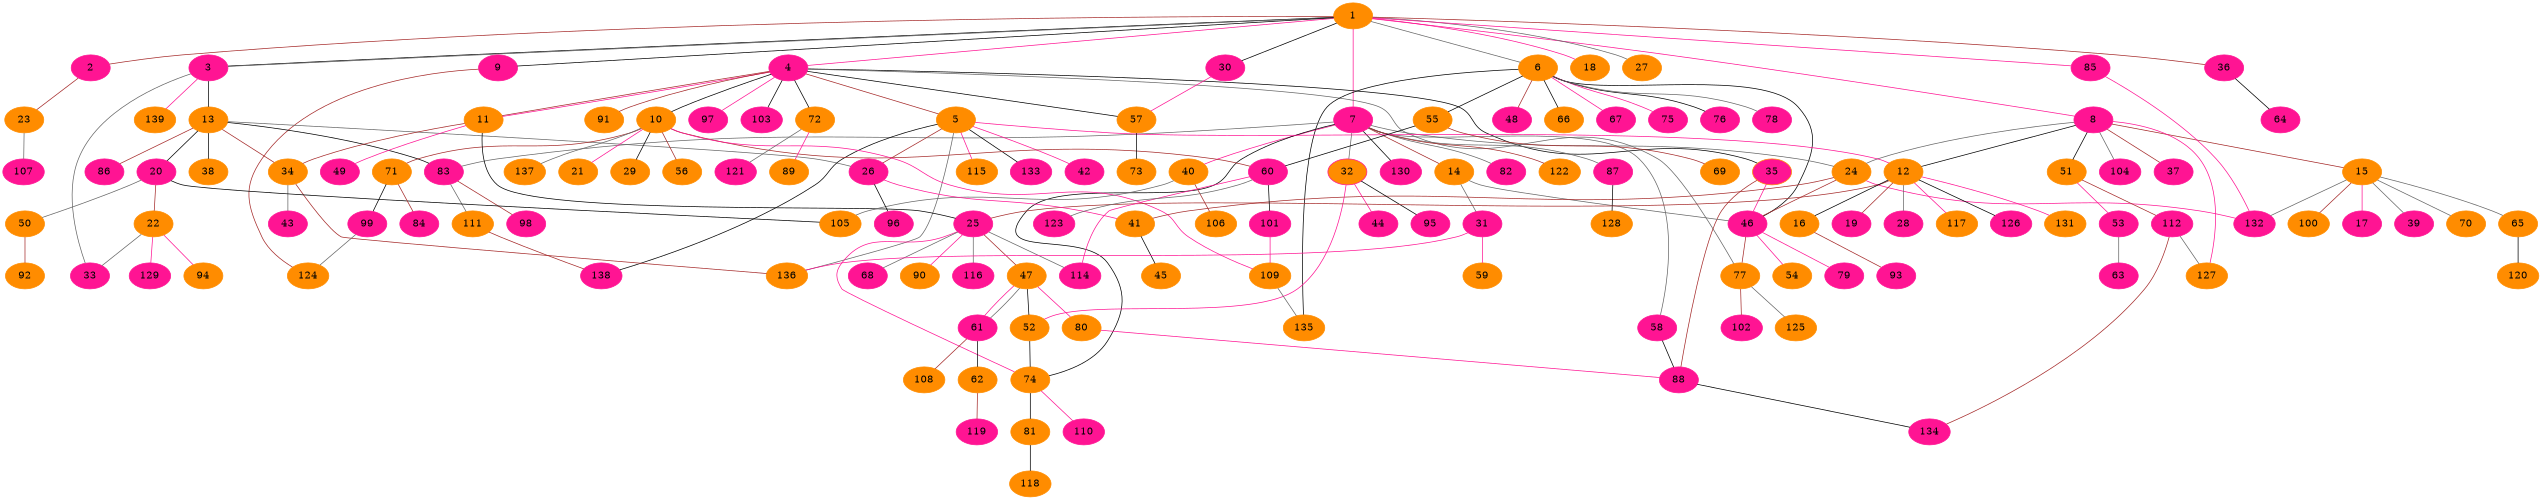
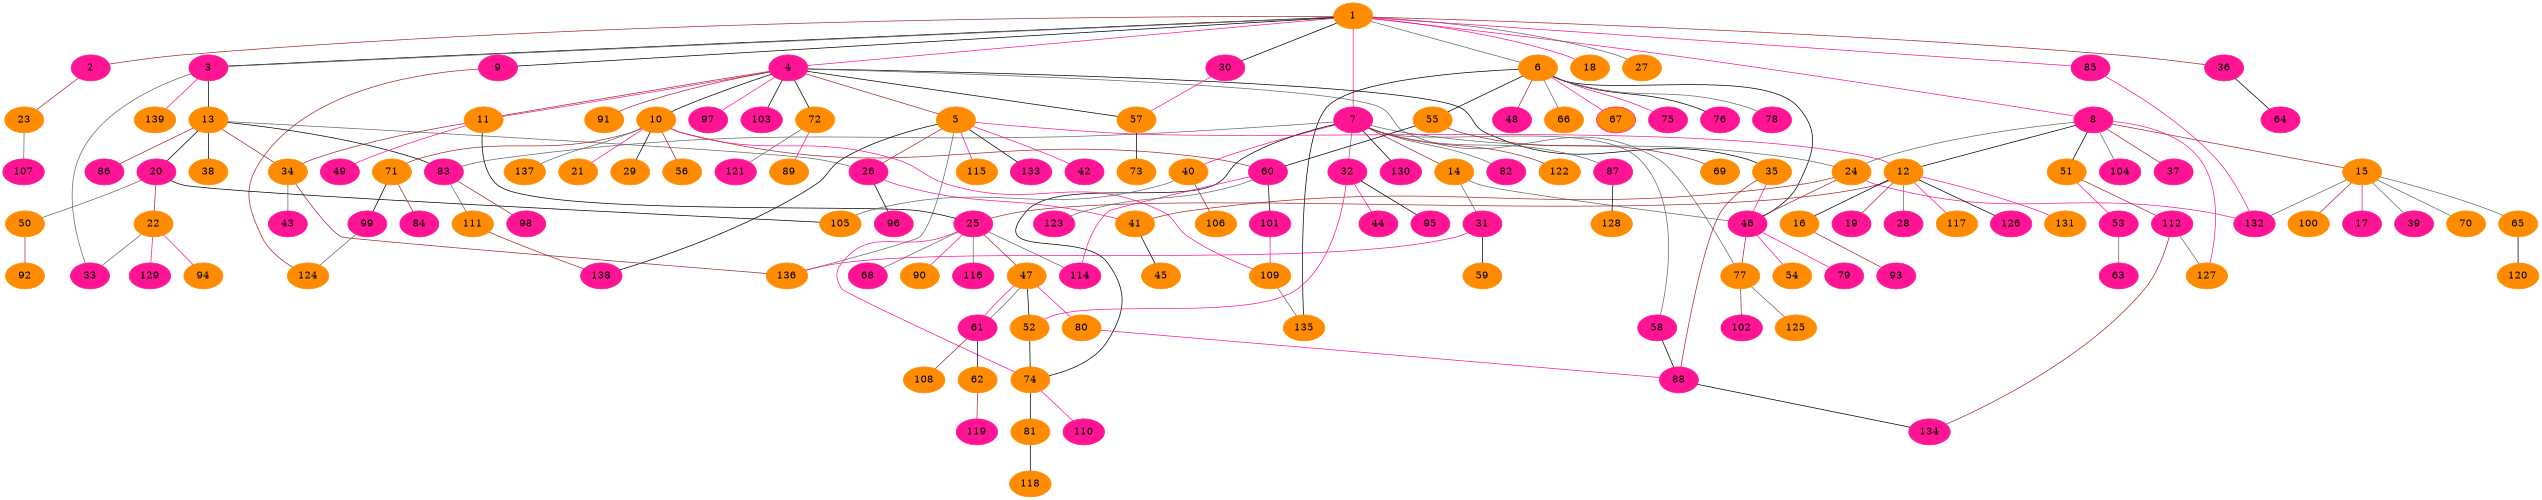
  graph {
    node [color=deeppink style=filled]
    edge [color=black]
    2
    1 [color=darkorange]
    3
    4
    6 [color=darkorange]
    7
    8
    9
    18 [color=darkorange]
    27 [color=darkorange]
    30
    36
    85
    23 [color=darkorange]
    13 [color=darkorange]
    33
    139 [color=darkorange]
    5 [color=darkorange]
    10 [color=darkorange]
    11 [color=darkorange]
-   35 [color=darkorange fillcolor=deeppink]
+   35 [color=darkorange]
    57 [color=darkorange]
    72 [color=darkorange]
    77 [color=darkorange]
    91 [color=darkorange]
    97
    103
    46
    48
    55 [color=darkorange]
    66 [color=darkorange]
-   67
+   67 [fillcolor=darkorange]
    75
    76
    78
    135 [color=darkorange]
    14 [color=darkorange]
    24 [color=darkorange]
-   32 [fillcolor=darkorange]
+   32
    40 [color=darkorange]
    58
    74 [color=darkorange]
    82
    83
    87
    122 [color=darkorange]
    130
    12 [color=darkorange]
    15 [color=darkorange]
    37
    51 [color=darkorange]
    104
    127 [color=darkorange]
    124 [color=darkorange]
    64
    132
    107
    26
    34 [color=darkorange]
    20
    38 [color=darkorange]
    86
    42
    115 [color=darkorange]
    133
    136 [color=darkorange]
    138
    21 [color=darkorange]
    29 [color=darkorange]
    56 [color=darkorange]
    60
    71 [color=darkorange]
    109 [color=darkorange]
    137 [color=darkorange]
    25
    49
    88
    73 [color=darkorange]
    89 [color=darkorange]
    121
    102
    125 [color=darkorange]
    16 [color=darkorange]
    19
    28
    117 [color=darkorange]
    126
    131 [color=darkorange]
    41 [color=darkorange]
    96
    54 [color=darkorange]
    79
    69 [color=darkorange]
    31
    44
    52 [color=darkorange]
    95
    105 [color=darkorange]
    106 [color=darkorange]
    81 [color=darkorange]
    110
    98
    111 [color=darkorange]
    128 [color=darkorange]
    17
    39
    65 [color=darkorange]
    70 [color=darkorange]
    100 [color=darkorange]
    53
    112
    114
    101
    123
    84
    99
    47 [color=darkorange]
    68
    90 [color=darkorange]
    116
    43
    93
    22 [color=darkorange]
    50 [color=darkorange]
    59 [color=darkorange]
    120 [color=darkorange]
    94 [color=darkorange]
    129
    92 [color=darkorange]
    45 [color=darkorange]
    61
    80 [color=darkorange]
    134
    62 [color=darkorange]
    108 [color=darkorange]
    63
    119
    118 [color=darkorange]
    2 -- 23 [color=brown]
    1 -- 2 [color=brown]
    1 -- 3
    1 -- 3 [color=gray40]
    1 -- 4 [color=deeppink]
    1 -- 6 [color=gray40]
    1 -- 7 [color=deeppink]
    1 -- 8 [color=deeppink]
    1 -- 9
    1 -- 18 [color=deeppink]
    1 -- 27 [color=gray40]
    1 -- 30
    1 -- 36 [color=brown]
    1 -- 85 [color=deeppink]
    3 -- 13
    3 -- 33 [color=gray40]
    3 -- 139 [color=deeppink]
    4 -- 5 [color=brown]
    4 -- 10
    4 -- 11 [color=brown]
    4 -- 11 [color=deeppink]
    4 -- 35
    4 -- 57
    4 -- 72
    4 -- 77 [color=gray40]
    4 -- 91 [color=brown]
    4 -- 97 [color=deeppink]
    4 -- 103
    6 -- 46
    6 -- 48 [color=brown]
    6 -- 55
-   6 -- 66
+   6 -- 66 [color=gray40]
    6 -- 67 [color=deeppink]
    6 -- 75 [color=deeppink]
    6 -- 76
    6 -- 78 [color=gray40]
    6 -- 135
    7 -- 14 [color=brown]
    7 -- 24 [color=gray40]
    7 -- 32 [color=gray40]
    7 -- 40 [color=deeppink]
    7 -- 58 [color=gray40]
    7 -- 74
    7 -- 82 [color=gray40]
    7 -- 83 [color=gray40]
    7 -- 87 [color=gray40]
    7 -- 122 [color=brown]
    7 -- 130
    8 -- 24 [color=gray40]
    8 -- 12
    8 -- 15 [color=brown]
    8 -- 37 [color=brown]
    8 -- 51
    8 -- 104 [color=gray40]
    8 -- 127 [color=deeppink]
    9 -- 124 [color=brown]
    30 -- 57 [color=deeppink]
    36 -- 64
    85 -- 132 [color=deeppink]
    23 -- 107 [color=gray40]
    13 -- 83
    13 -- 26 [color=gray40]
    13 -- 34 [color=brown]
    13 -- 20
    13 -- 38
    13 -- 86 [color=brown]
    5 -- 12 [color=deeppink]
    5 -- 26 [color=brown]
    5 -- 42 [color=deeppink]
    5 -- 115 [color=deeppink]
    5 -- 133
    5 -- 136 [color=gray40]
    5 -- 138
    10 -- 21 [color=deeppink]
    10 -- 29
    10 -- 56 [color=brown]
    10 -- 60 [color=brown]
    10 -- 71 [color=brown]
    10 -- 109 [color=deeppink]
    10 -- 137 [color=gray40]
    11 -- 34 [color=brown]
    11 -- 25
    11 -- 49 [color=deeppink]
    35 -- 46 [color=deeppink]
    35 -- 88 [color=brown]
    57 -- 73
    72 -- 89 [color=deeppink]
    72 -- 121 [color=gray40]
    77 -- 102 [color=brown]
    77 -- 125 [color=gray40]
    46 -- 77 [color=brown]
    46 -- 54 [color=deeppink]
    46 -- 79 [color=deeppink]
    55 -- 60
    55 -- 69 [color=brown]
    14 -- 46 [color=gray40]
    14 -- 31 [color=gray40]
    24 -- 46 [color=brown]
    24 -- 132 [color=deeppink]
    24 -- 41 [color=brown]
    32 -- 44 [color=deeppink]
    32 -- 52 [color=deeppink]
    32 -- 95
    40 -- 105 [color=gray40]
    40 -- 106 [color=brown]
    58 -- 88
    74 -- 81
    74 -- 110 [color=deeppink]
    83 -- 98 [color=brown]
    83 -- 111 [color=gray40]
    87 -- 128
    12 -- 25 [color=brown]
    12 -- 16
    12 -- 19 [color=brown]
    12 -- 28 [color=gray40]
    12 -- 117 [color=deeppink]
    12 -- 126
    12 -- 131 [color=deeppink]
    15 -- 132 [color=gray40]
    15 -- 17 [color=deeppink]
    15 -- 39 [color=gray40]
    15 -- 65 [color=gray40]
    15 -- 70 [color=gray40]
    15 -- 100 [color=brown]
    51 -- 53 [color=deeppink]
    51 -- 112 [color=brown]
    26 -- 41 [color=deeppink]
    26 -- 96
    34 -- 136 [color=brown]
    34 -- 43 [color=gray40]
    20 -- 105
    20 -- 22 [color=brown]
    20 -- 50 [color=gray40]
    60 -- 114 [color=deeppink]
    60 -- 101
    60 -- 123 [color=gray40]
    71 -- 84 [color=brown]
    71 -- 99
    109 -- 135 [color=gray40]
    25 -- 74 [color=deeppink]
    25 -- 114 [color=gray40]
    25 -- 47 [color=brown]
    25 -- 68 [color=gray40]
    25 -- 90 [color=deeppink]
    25 -- 116 [color=gray40]
    88 -- 134
    16 -- 93 [color=brown]
    41 -- 45
    31 -- 136 [color=deeppink]
-   31 -- 59 [color=deeppink]
+   31 -- 59
    52 -- 74
    81 -- 118
    111 -- 138 [color=brown]
    65 -- 120
    53 -- 63 [color=gray40]
    112 -- 127 [color=gray40]
    112 -- 134 [color=brown]
    101 -- 109 [color=deeppink]
    99 -- 124 [color=gray40]
    47 -- 52
    47 -- 61 [color=deeppink]
    47 -- 61 [color=gray40]
    47 -- 80 [color=deeppink]
    22 -- 33 [color=gray40]
    22 -- 94 [color=deeppink]
    22 -- 129 [color=deeppink]
    50 -- 92 [color=brown]
    61 -- 62
    61 -- 108 [color=brown]
    80 -- 88 [color=deeppink]
    62 -- 119 [color=brown]
  }
